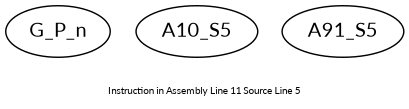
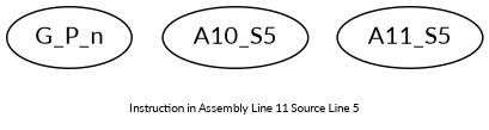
  digraph {
    fontsize=7
    label="Instruction in Assembly Line 11 Source Line 5"
    fontname=Lato
    node [fontname=Lato]
    G_P_n
    A10_S5
-   A11_S5 [label=A91_S5]
+   A11_S5
  }
